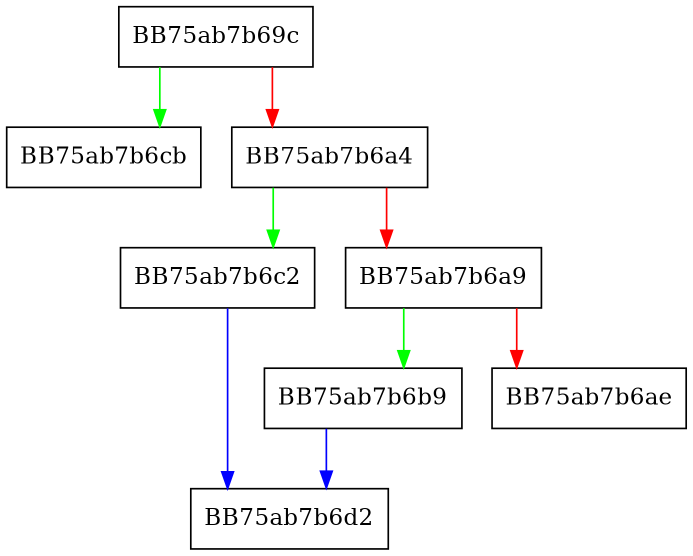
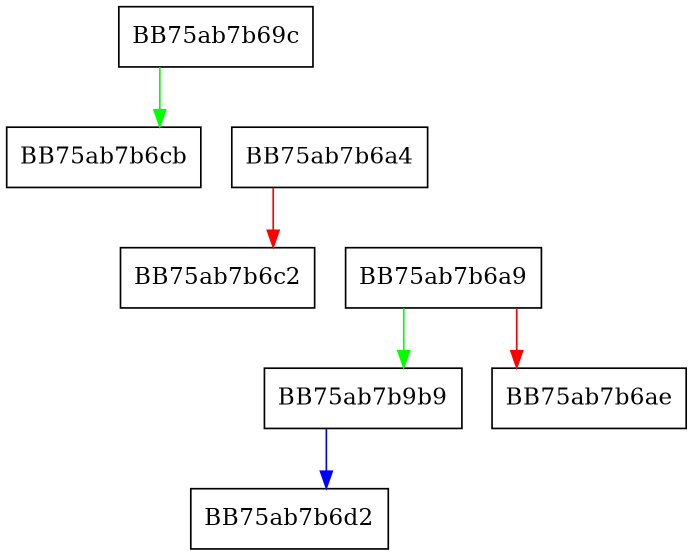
  digraph {
    splines=ortho
    node [shape=box]
    edge [color=green]
    BB75ab7b69c
    BB75ab7b6cb
    BB75ab7b6a4
    BB75ab7b6c2
    BB75ab7b6a9
    BB75ab7b6d2
-   BB75ab7b6b9
+   BB75ab7b6b9 [label=BB75ab7b9b9]
    BB75ab7b6ae
    BB75ab7b69c -> BB75ab7b6cb
-   BB75ab7b69c -> BB75ab7b6a4 [color=red]
-   BB75ab7b6a4 -> BB75ab7b6c2
-   BB75ab7b6a4 -> BB75ab7b6a9 [color=red]
-   BB75ab7b6c2 -> BB75ab7b6d2 [color=blue]
+   BB75ab7b6a4 -> BB75ab7b6c2 [color=red]
    BB75ab7b6a9 -> BB75ab7b6b9
    BB75ab7b6a9 -> BB75ab7b6ae [color=red]
    BB75ab7b6b9 -> BB75ab7b6d2 [color=blue]
  }
